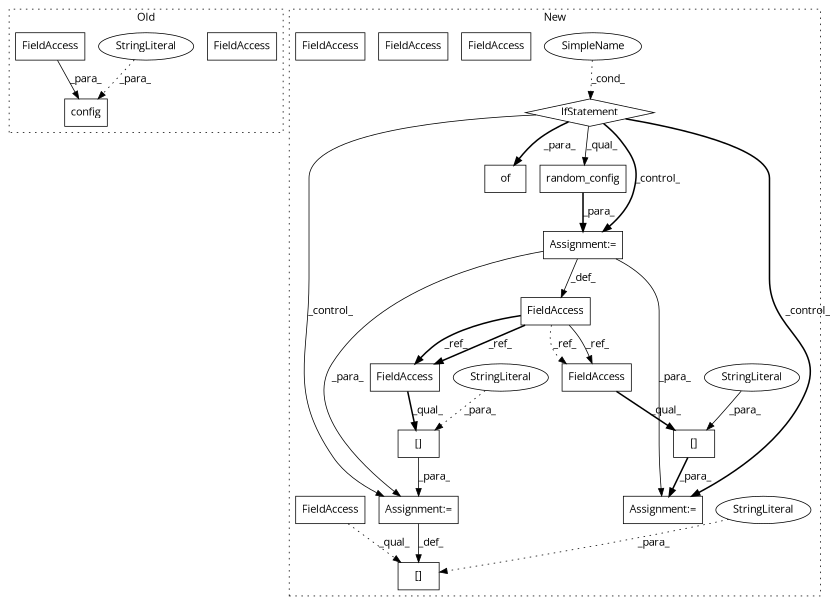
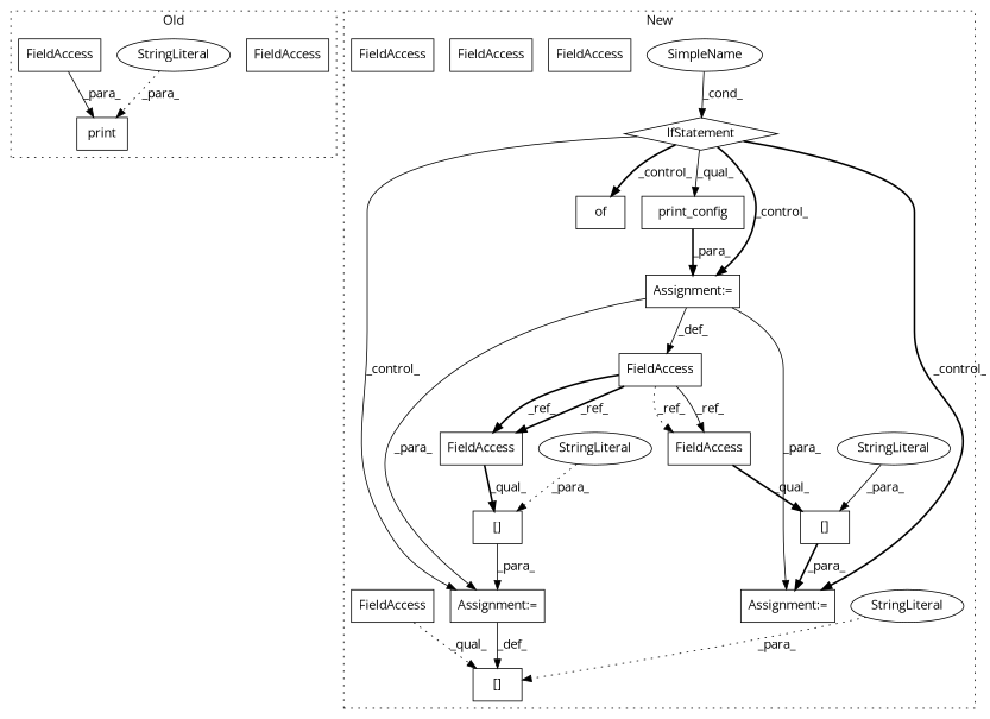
  digraph {
    fontname="Open Sans"
    node [a=22 fontname="Open Sans" l=13 s=4002 shape=box]
    edge [fontname="Open Sans" style=solid]
-   n1 [a=32 l="6,1" label=config s="3975,4009"]
+   n1 [a=32 l="6,1" label=print s="3975,4009"]
    n2 [l=7 label=FieldAccess]
    n3 [a=45 l=20 label=StringLiteral s=3981 shape=ellipse]
    n4 [l=7 label=FieldAccess]
-   n5 [a=32 l=15 label=random_config s=1569]
+   n5 [a=32 l=15 label=print_config s=1569]
    n6 [a=42 label=SimpleName shape=ellipse l="" s=""]
    n7 [a=32 l=4 label=of s=1563]
    n8 [label=FieldAccess s=1524]
    n9 [label=FieldAccess s=1710]
    n10 [label=FieldAccess s=1770]
    n11 [a=25 l="4,2" label=IfStatement s="1487,1514" shape=diamond]
    n12 [a=2 l="7,1" label="[]" s="1690,1708"]
    n13 [l=6 label=FieldAccess s=1746]
    n14 [a=2 l="14,1" label="[]" s="1770,1799"]
    n15 [a=45 l=11 label=StringLiteral s=1697 shape=ellipse]
    n16 [a=2 l="14,1" label="[]" s="1710,1735"]
    n17 [a=45 l=15 label=StringLiteral s=1784 shape=ellipse]
    n18 [a=45 l=11 label=StringLiteral s=1724 shape=ellipse]
    n19 [a=7 l=1 label="Assignment:=" s=1709]
    n20 [a=7 l=1 label="Assignment:=" s=1769]
    n21 [a=7 l=1 label="Assignment:=" s=1537]
    n22 [label=FieldAccess s=1770]
    n23 [label=FieldAccess s=1710]
    n24 [l=6 label=FieldAccess s=1690]
    subgraph cluster_1 {
      label=Old
      style=dotted
      n1
      n2
      n3
      n4
    }
    subgraph cluster_2 {
      label=New
      style=dotted
      n5
      n6
      n7
      n8
      n9
      n10
      n11
      n12
      n13
      n14
      n15
      n16
      n17
      n18
      n19
      n20
      n21
      n22
      n23
      n24
    }
    n3 -> n1 [label=_para_ style=dotted]
    n4 -> n1 [label=_para_]
    n5 -> n21 [label=_para_ style=bold]
-   n6 -> n11 [label=_cond_ style=dotted]
+   n6 -> n11 [label=_cond_]
    n8 -> n22 [label=_ref_]
    n8 -> n22 [label=_ref_ style=dotted]
    n8 -> n23 [label=_ref_ style=bold]
    n8 -> n23 [label=_ref_ style=bold]
    n11 -> n5 [label=_qual_]
-   n11 -> n7 [label=_para_ style=bold]
+   n11 -> n7 [label=_control_ style=bold]
    n11 -> n19 [label=_control_]
    n11 -> n20 [label=_control_ style=bold]
    n11 -> n21 [label=_control_ style=bold]
    n14 -> n20 [label=_para_ style=bold]
    n15 -> n12 [label=_para_ style=dotted]
    n16 -> n19 [label=_para_]
    n17 -> n14 [label=_para_]
    n18 -> n16 [label=_para_ style=dotted]
    n19 -> n12 [label=_def_]
    n21 -> n8 [label=_def_]
    n21 -> n19 [label=_para_]
    n21 -> n20 [label=_para_]
    n22 -> n14 [label=_qual_ style=bold]
    n23 -> n16 [label=_qual_ style=bold]
    n24 -> n12 [label=_qual_ style=dotted]
  }
